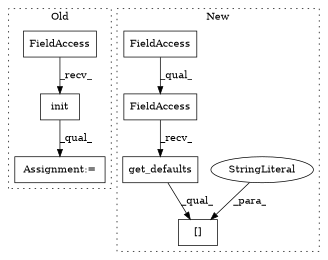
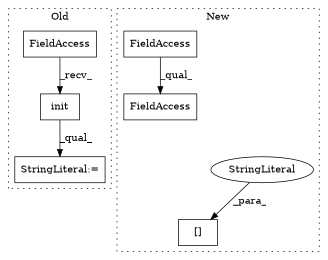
  digraph {
    node [a=22 l=14 s=2943 shape=box]
    n1 [a=32 l="5,1" label=init s="2856,2892"]
    n2 [l=13 label=FieldAccess s=2842]
-   n3 [a=7 l=1 label="Assignment:=" s=2841]
-   n4 [a=32 label=get_defaults s=2964]
+   n3 [a=7 l=1 label="StringLiteral:=" s=2841]
    n5 [a=2 l="14,1" label="[]" s="3544,3568"]
    n6 [a=45 l=10 label=StringLiteral s=3558 shape=ellipse]
    n7 [l=20 label=FieldAccess]
    n8 [label=FieldAccess]
    subgraph cluster_1 {
      label=Old
      style=dotted
      n1
      n2
      n3
    }
    subgraph cluster_2 {
      label=New
      style=dotted
-     n4
      n5
      n6
      n7
      n8
    }
    n1 -> n3 [label=_qual_]
    n2 -> n1 [label=_recv_]
-   n4 -> n5 [label=_qual_]
    n6 -> n5 [label=_para_]
-   n7 -> n4 [label=_recv_]
    n8 -> n7 [label=_qual_]
  }
